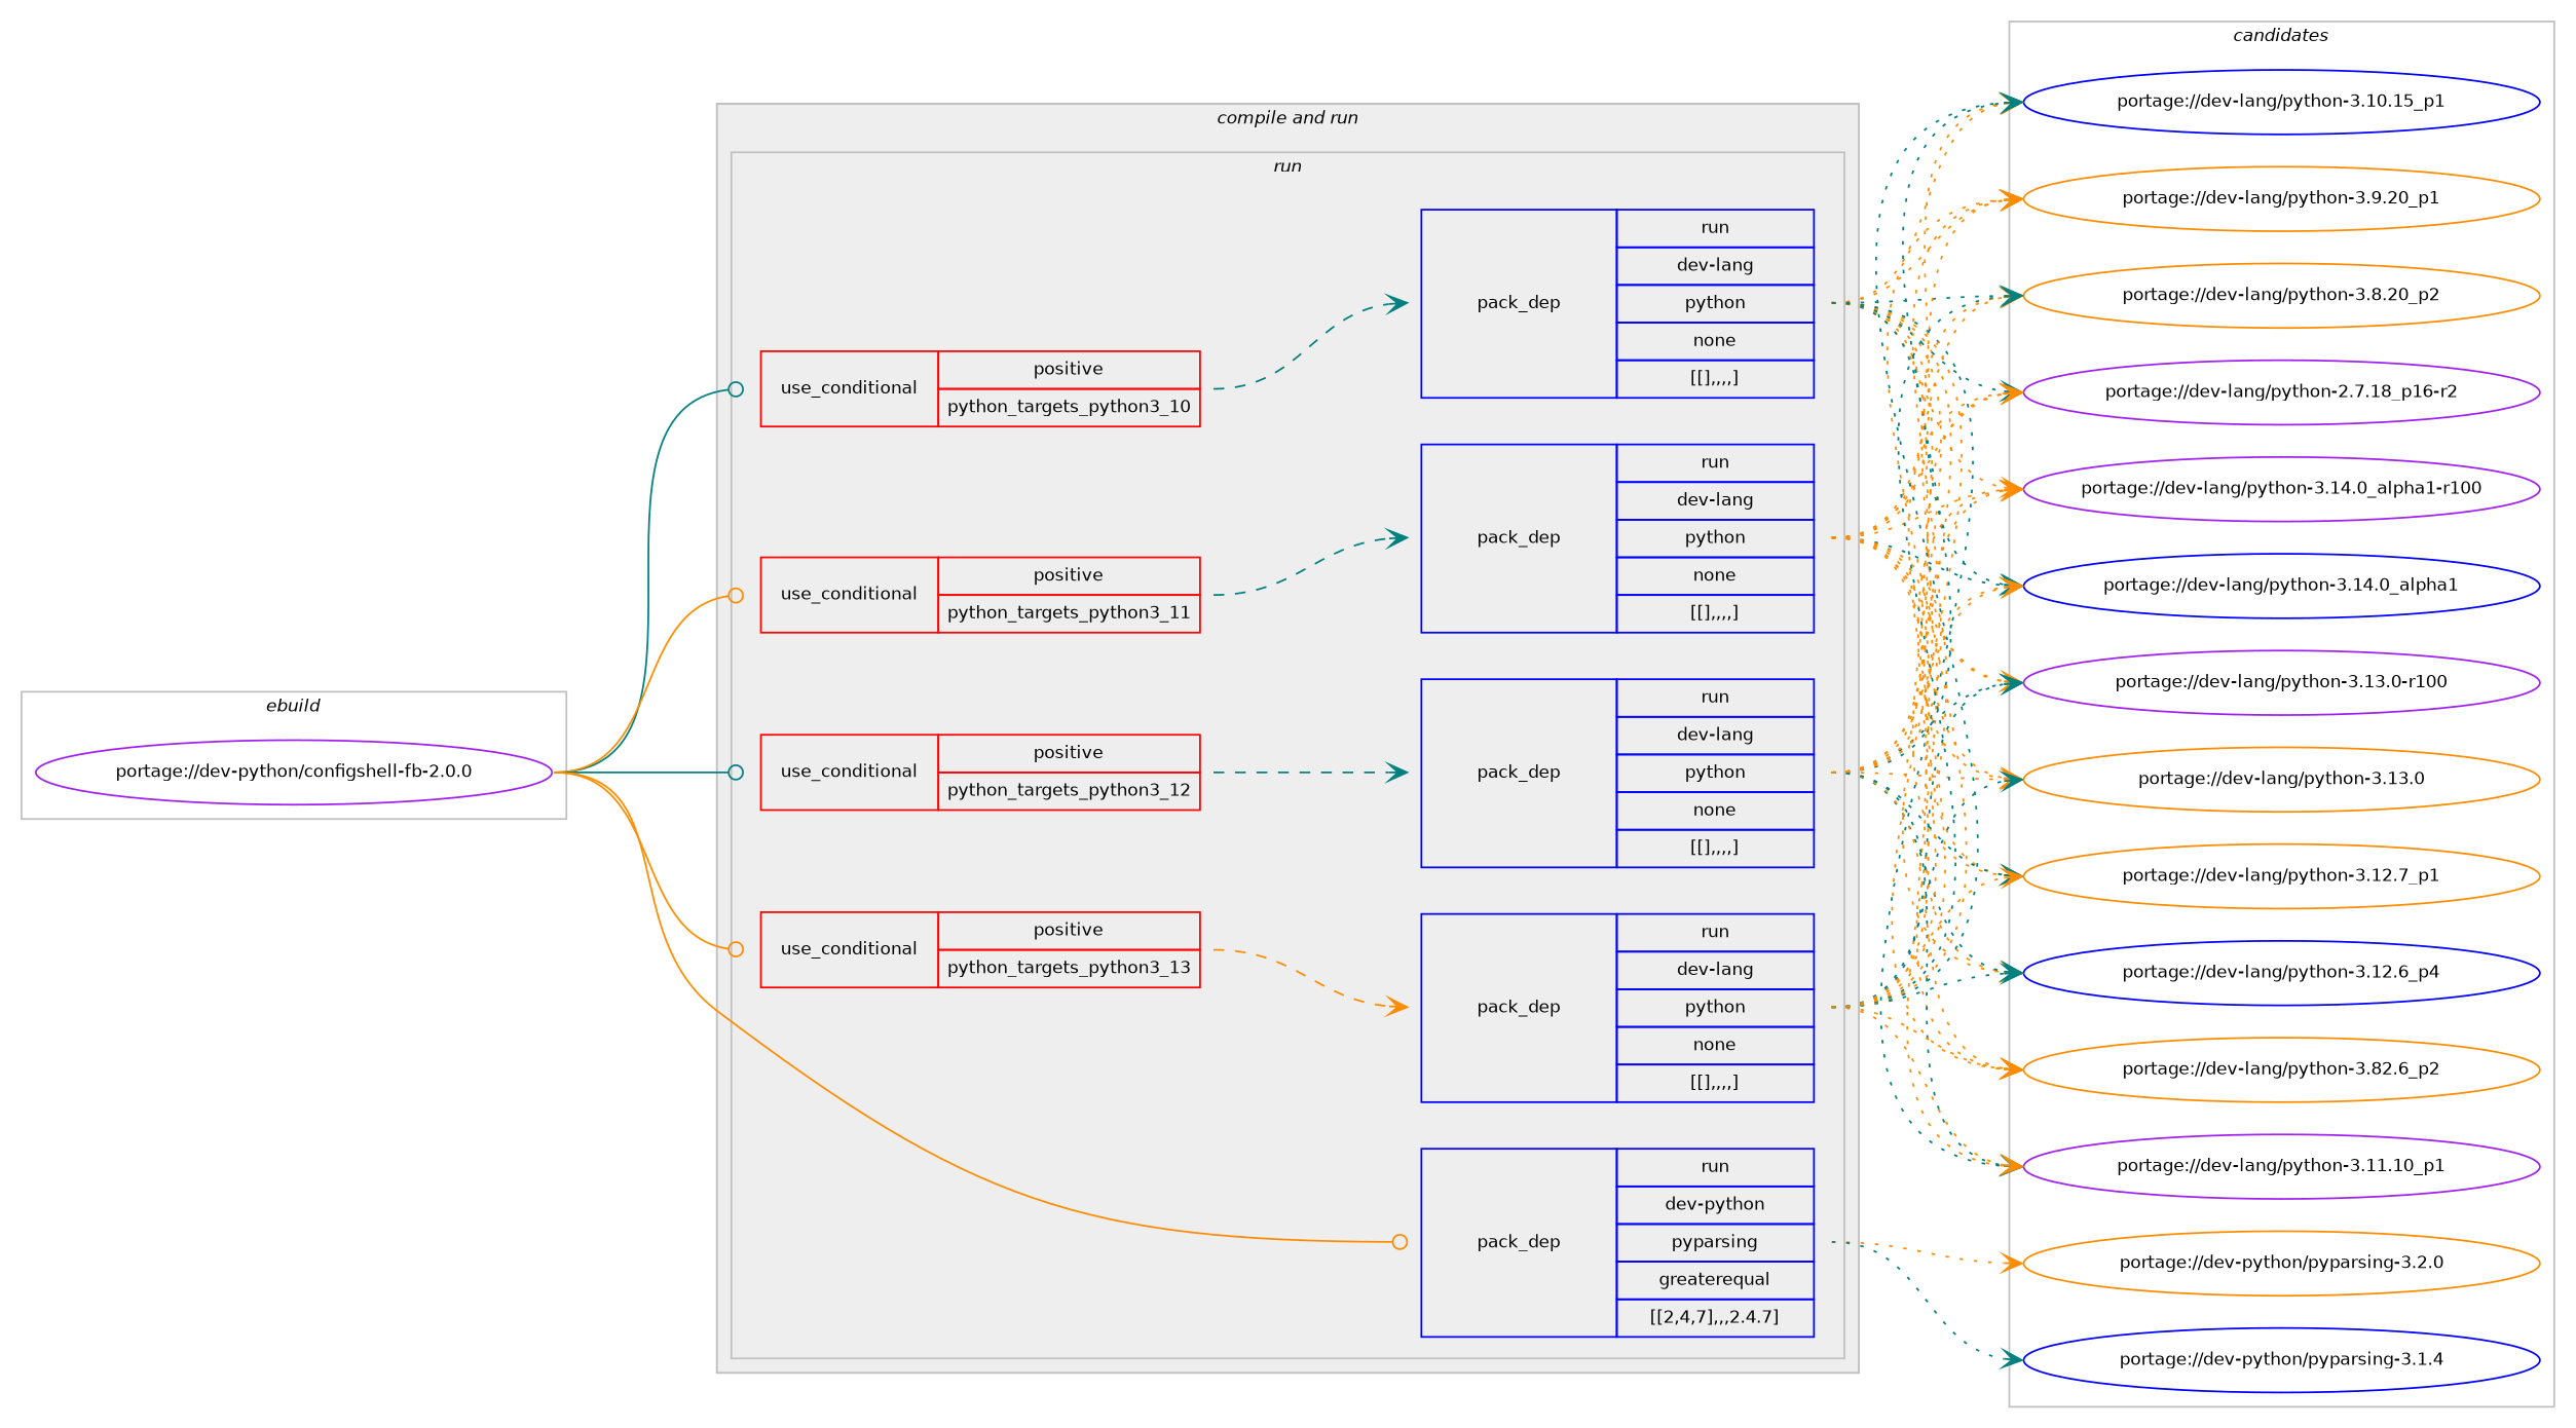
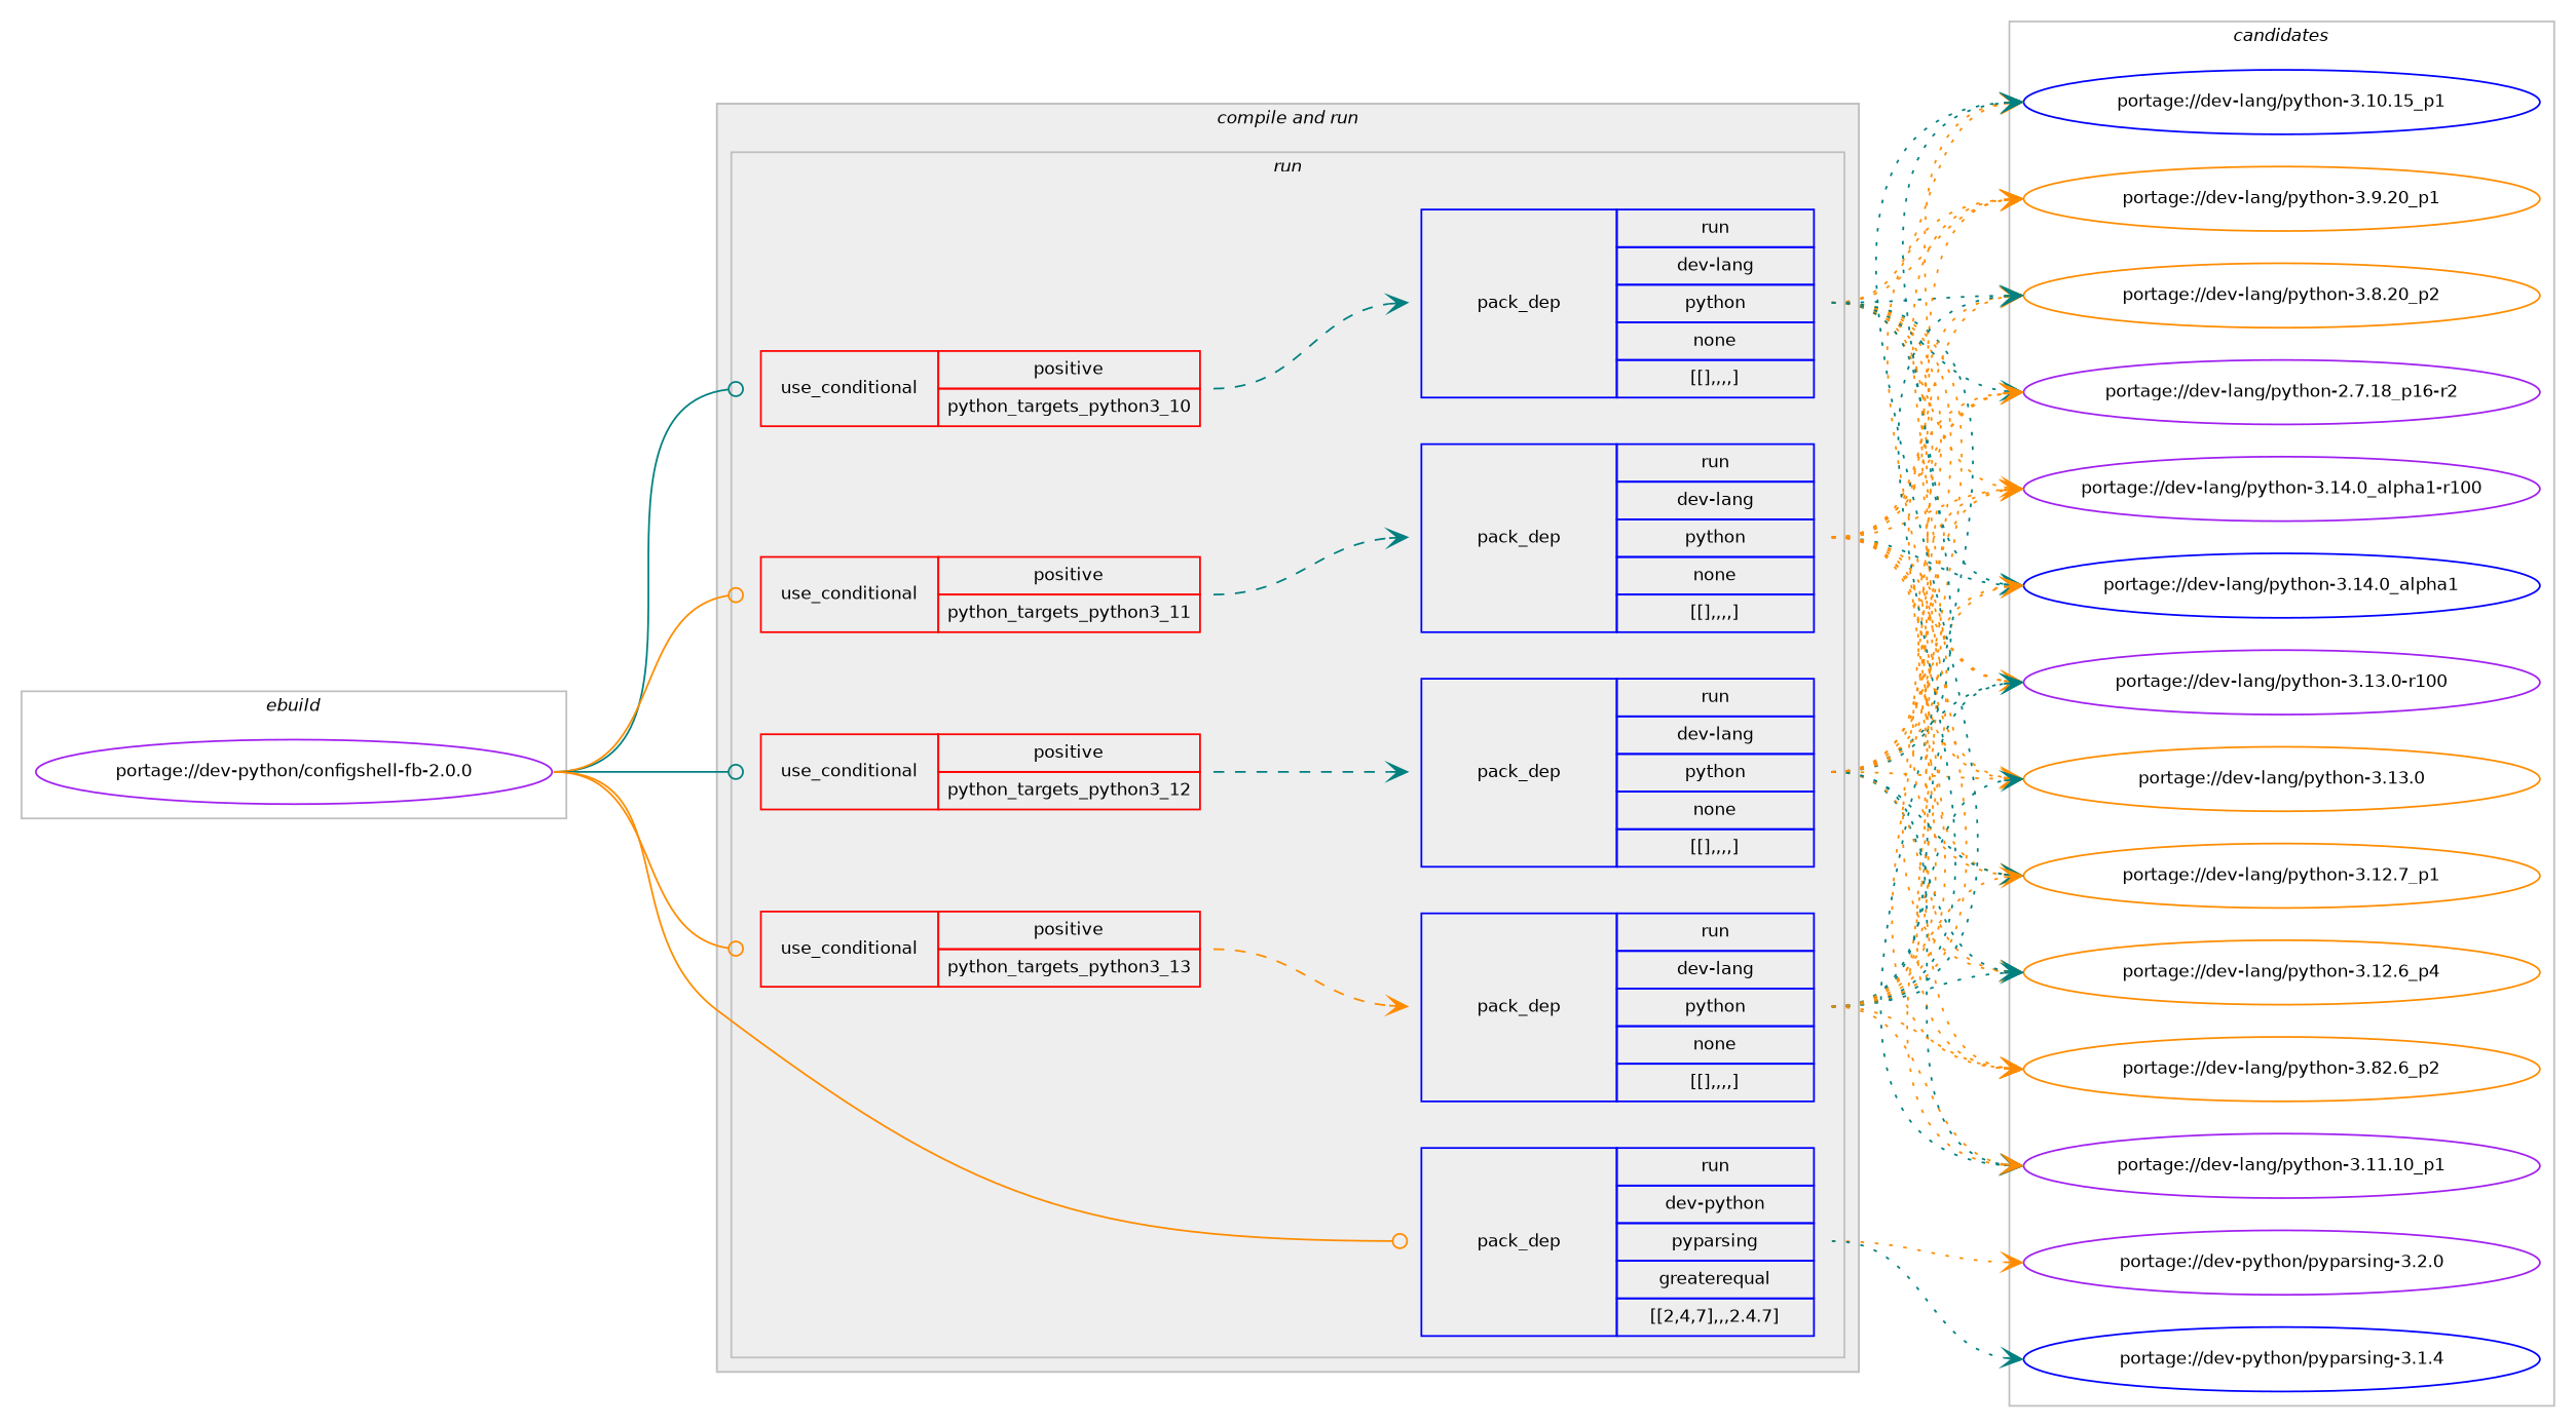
  digraph {
    compound=true
    concentrate=true
    fontname=Helvetica
    fontsize=10
    newrank=true
    rankdir=LR
    ranksep=1.5
    node [color=blue fontname=Helvetica fontsize=10]
    edge [arrowhead=vee color=darkorange headport=w style=dotted tailport=e weight=100]
    n1 [color=purple label="portage://dev-python/configshell-fb-2.0.0" width=4]
    n2 [label=<<TABLE BORDER="0" CELLBORDER="1" CELLSPACING="0" CELLPADDING="4" WIDTH="220"><TR><TD ROWSPAN="6" CELLPADDING="30">pack_dep</TD></TR><TR><TD WIDTH="110">run</TD></TR><TR><TD>dev-lang</TD></TR><TR><TD>python</TD></TR><TR><TD>none</TD></TR><TR><TD>[[],,,,]</TD></TR></TABLE>> shape=none]
    n3 [color=red label=<<TABLE BORDER="0" CELLBORDER="1" CELLSPACING="0" CELLPADDING="4"><TR><TD ROWSPAN="3" CELLPADDING="10">use_conditional</TD></TR><TR><TD>positive</TD></TR><TR><TD>python_targets_python3_10</TD></TR></TABLE>> shape=none]
    n4 [label=<<TABLE BORDER="0" CELLBORDER="1" CELLSPACING="0" CELLPADDING="4" WIDTH="220"><TR><TD ROWSPAN="6" CELLPADDING="30">pack_dep</TD></TR><TR><TD WIDTH="110">run</TD></TR><TR><TD>dev-lang</TD></TR><TR><TD>python</TD></TR><TR><TD>none</TD></TR><TR><TD>[[],,,,]</TD></TR></TABLE>> shape=none]
    n5 [color=red label=<<TABLE BORDER="0" CELLBORDER="1" CELLSPACING="0" CELLPADDING="4"><TR><TD ROWSPAN="3" CELLPADDING="10">use_conditional</TD></TR><TR><TD>positive</TD></TR><TR><TD>python_targets_python3_11</TD></TR></TABLE>> shape=none]
    n6 [label=<<TABLE BORDER="0" CELLBORDER="1" CELLSPACING="0" CELLPADDING="4" WIDTH="220"><TR><TD ROWSPAN="6" CELLPADDING="30">pack_dep</TD></TR><TR><TD WIDTH="110">run</TD></TR><TR><TD>dev-lang</TD></TR><TR><TD>python</TD></TR><TR><TD>none</TD></TR><TR><TD>[[],,,,]</TD></TR></TABLE>> shape=none]
    n7 [color=red label=<<TABLE BORDER="0" CELLBORDER="1" CELLSPACING="0" CELLPADDING="4"><TR><TD ROWSPAN="3" CELLPADDING="10">use_conditional</TD></TR><TR><TD>positive</TD></TR><TR><TD>python_targets_python3_12</TD></TR></TABLE>> shape=none]
    n8 [label=<<TABLE BORDER="0" CELLBORDER="1" CELLSPACING="0" CELLPADDING="4" WIDTH="220"><TR><TD ROWSPAN="6" CELLPADDING="30">pack_dep</TD></TR><TR><TD WIDTH="110">run</TD></TR><TR><TD>dev-lang</TD></TR><TR><TD>python</TD></TR><TR><TD>none</TD></TR><TR><TD>[[],,,,]</TD></TR></TABLE>> shape=none]
    n9 [color=red label=<<TABLE BORDER="0" CELLBORDER="1" CELLSPACING="0" CELLPADDING="4"><TR><TD ROWSPAN="3" CELLPADDING="10">use_conditional</TD></TR><TR><TD>positive</TD></TR><TR><TD>python_targets_python3_13</TD></TR></TABLE>> shape=none]
    n10 [label=<<TABLE BORDER="0" CELLBORDER="1" CELLSPACING="0" CELLPADDING="4" WIDTH="220"><TR><TD ROWSPAN="6" CELLPADDING="30">pack_dep</TD></TR><TR><TD WIDTH="110">run</TD></TR><TR><TD>dev-python</TD></TR><TR><TD>pyparsing</TD></TR><TR><TD>greaterequal</TD></TR><TR><TD>[[2,4,7],,,2.4.7]</TD></TR></TABLE>> shape=none]
    n11 [color=purple label="portage://dev-lang/python-3.14.0_alpha1-r100" width=4]
    n12 [label="portage://dev-lang/python-3.14.0_alpha1" width=4]
    n13 [color=purple label="portage://dev-lang/python-3.13.0-r100" width=4]
    n14 [color=darkorange label="portage://dev-lang/python-3.13.0" width=4]
    n15 [color=darkorange label="portage://dev-lang/python-3.12.7_p1" width=4]
-   n16 [label="portage://dev-lang/python-3.12.6_p4" width=4]
+   n16 [color=darkorange label="portage://dev-lang/python-3.12.6_p4" width=4]
    n17 [color=darkorange label="portage://dev-lang/python-3.82.6_p2" width=4]
    n18 [color=purple label="portage://dev-lang/python-3.11.10_p1" width=4]
    n19 [label="portage://dev-lang/python-3.10.15_p1" width=4]
    n20 [color=darkorange label="portage://dev-lang/python-3.9.20_p1" width=4]
    n21 [color=darkorange label="portage://dev-lang/python-3.8.20_p2" width=4]
    n22 [color=purple label="portage://dev-lang/python-2.7.18_p16-r2" width=4]
-   n23 [color=darkorange label="portage://dev-python/pyparsing-3.2.0" width=4]
+   n23 [color=purple label="portage://dev-python/pyparsing-3.2.0" width=4]
    n24 [label="portage://dev-python/pyparsing-3.1.4" width=4]
    subgraph cluster_1 {
      color=gray
      label=<<i>ebuild</i>>
      n1
    }
    subgraph cluster_2 {
      color=gray
      label=<<i>dependencies</i>>
      subgraph cluster_3 {
        color=gray
        fillcolor="#eeeeee"
        label=<<i>compile</i>>
        style=filled
      }
      subgraph cluster_4 {
        color=gray
        fillcolor="#eeeeee"
        label=<<i>compile and run</i>>
        style=filled
      }
      subgraph cluster_5 {
        color=gray
        fillcolor="#eeeeee"
        label=<<i>run</i>>
        style=filled
        subgraph sub_6 {
          color=gray
          fillcolor="#eeeeee"
          label=<<i>run</i>>
          style=filled
          n3
          subgraph sub_7 {
            color=gray
            fillcolor="#eeeeee"
            label=<<i>run</i>>
            style=filled
            n2
          }
        }
        subgraph sub_8 {
          color=gray
          fillcolor="#eeeeee"
          label=<<i>run</i>>
          style=filled
          n5
          subgraph sub_9 {
            color=gray
            fillcolor="#eeeeee"
            label=<<i>run</i>>
            style=filled
            n4
          }
        }
        subgraph sub_10 {
          color=gray
          fillcolor="#eeeeee"
          label=<<i>run</i>>
          style=filled
          n7
          subgraph sub_11 {
            color=gray
            fillcolor="#eeeeee"
            label=<<i>run</i>>
            style=filled
            n6
          }
        }
        subgraph sub_12 {
          color=gray
          fillcolor="#eeeeee"
          label=<<i>run</i>>
          style=filled
          n9
          subgraph sub_13 {
            color=gray
            fillcolor="#eeeeee"
            label=<<i>run</i>>
            style=filled
            n8
          }
        }
        subgraph sub_14 {
          color=gray
          fillcolor="#eeeeee"
          label=<<i>run</i>>
          style=filled
          n10
        }
      }
    }
    subgraph cluster_15 {
      color=gray
      label=<<i>candidates</i>>
      rank=same
      subgraph sub_16 {
        color=black
        label=<<i>candidates</i>>
        nodesep=1
        rank=same
        n11
        n12
        n13
        n14
        n15
        n16
        n17
        n18
        n19
        n20
        n21
        n22
      }
      subgraph sub_17 {
        color=black
        label=<<i>candidates</i>>
        nodesep=1
        rank=same
        n11
        n12
        n13
        n14
        n15
        n16
        n17
        n18
        n19
        n20
        n21
        n22
      }
      subgraph sub_18 {
        color=black
        label=<<i>candidates</i>>
        nodesep=1
        rank=same
        n11
        n12
        n13
        n14
        n15
        n16
        n17
        n18
        n19
        n20
        n21
        n22
      }
      subgraph sub_19 {
        color=black
        label=<<i>candidates</i>>
        nodesep=1
        rank=same
        n11
        n12
        n13
        n14
        n15
        n16
        n17
        n18
        n19
        n20
        n21
        n22
      }
      subgraph sub_20 {
        color=black
        label=<<i>candidates</i>>
        nodesep=1
        rank=same
        n23
        n24
      }
    }
    n1 -> n3 [arrowhead=odot color=teal style=solid weight=20]
    n1 -> n5 [arrowhead=odot style=solid weight=20]
    n1 -> n7 [arrowhead=odot color=teal style=solid weight=20]
    n1 -> n9 [arrowhead=odot style=solid weight=20]
    n1 -> n10 [arrowhead=odot style=solid weight=20]
    n2 -> n11
    n2 -> n12 [color=teal]
    n2 -> n13
    n2 -> n14
    n2 -> n15
    n2 -> n16
    n2 -> n17
    n2 -> n18 [color=teal]
    n2 -> n19
    n2 -> n20
    n2 -> n21 [color=teal]
    n2 -> n22 [color=teal]
    n3 -> n2 [color=teal style=dashed weight=20]
    n4 -> n11
    n4 -> n12 [color=teal]
    n4 -> n13
    n4 -> n14
    n4 -> n15
    n4 -> n16
    n4 -> n17
    n4 -> n18
    n4 -> n19
    n4 -> n20
    n4 -> n21
    n4 -> n22
    n5 -> n4 [color=teal style=dashed weight=20]
    n6 -> n11
    n6 -> n12
    n6 -> n13 [color=teal]
    n6 -> n14
    n6 -> n15 [color=teal]
    n6 -> n16 [color=teal]
    n6 -> n17
    n6 -> n18 [color=teal]
    n6 -> n19 [color=teal]
    n6 -> n20
    n6 -> n21
    n6 -> n22
    n7 -> n6 [color=teal style=dashed weight=20]
    n8 -> n11
    n8 -> n12
    n8 -> n13 [color=teal]
    n8 -> n14 [color=teal]
    n8 -> n15
    n8 -> n16 [color=teal]
    n8 -> n17
    n8 -> n18
    n8 -> n19 [color=teal]
    n8 -> n20
    n8 -> n21 [color=teal]
    n8 -> n22
    n9 -> n8 [style=dashed weight=20]
    n10 -> n23
    n10 -> n24 [color=teal]
  }
